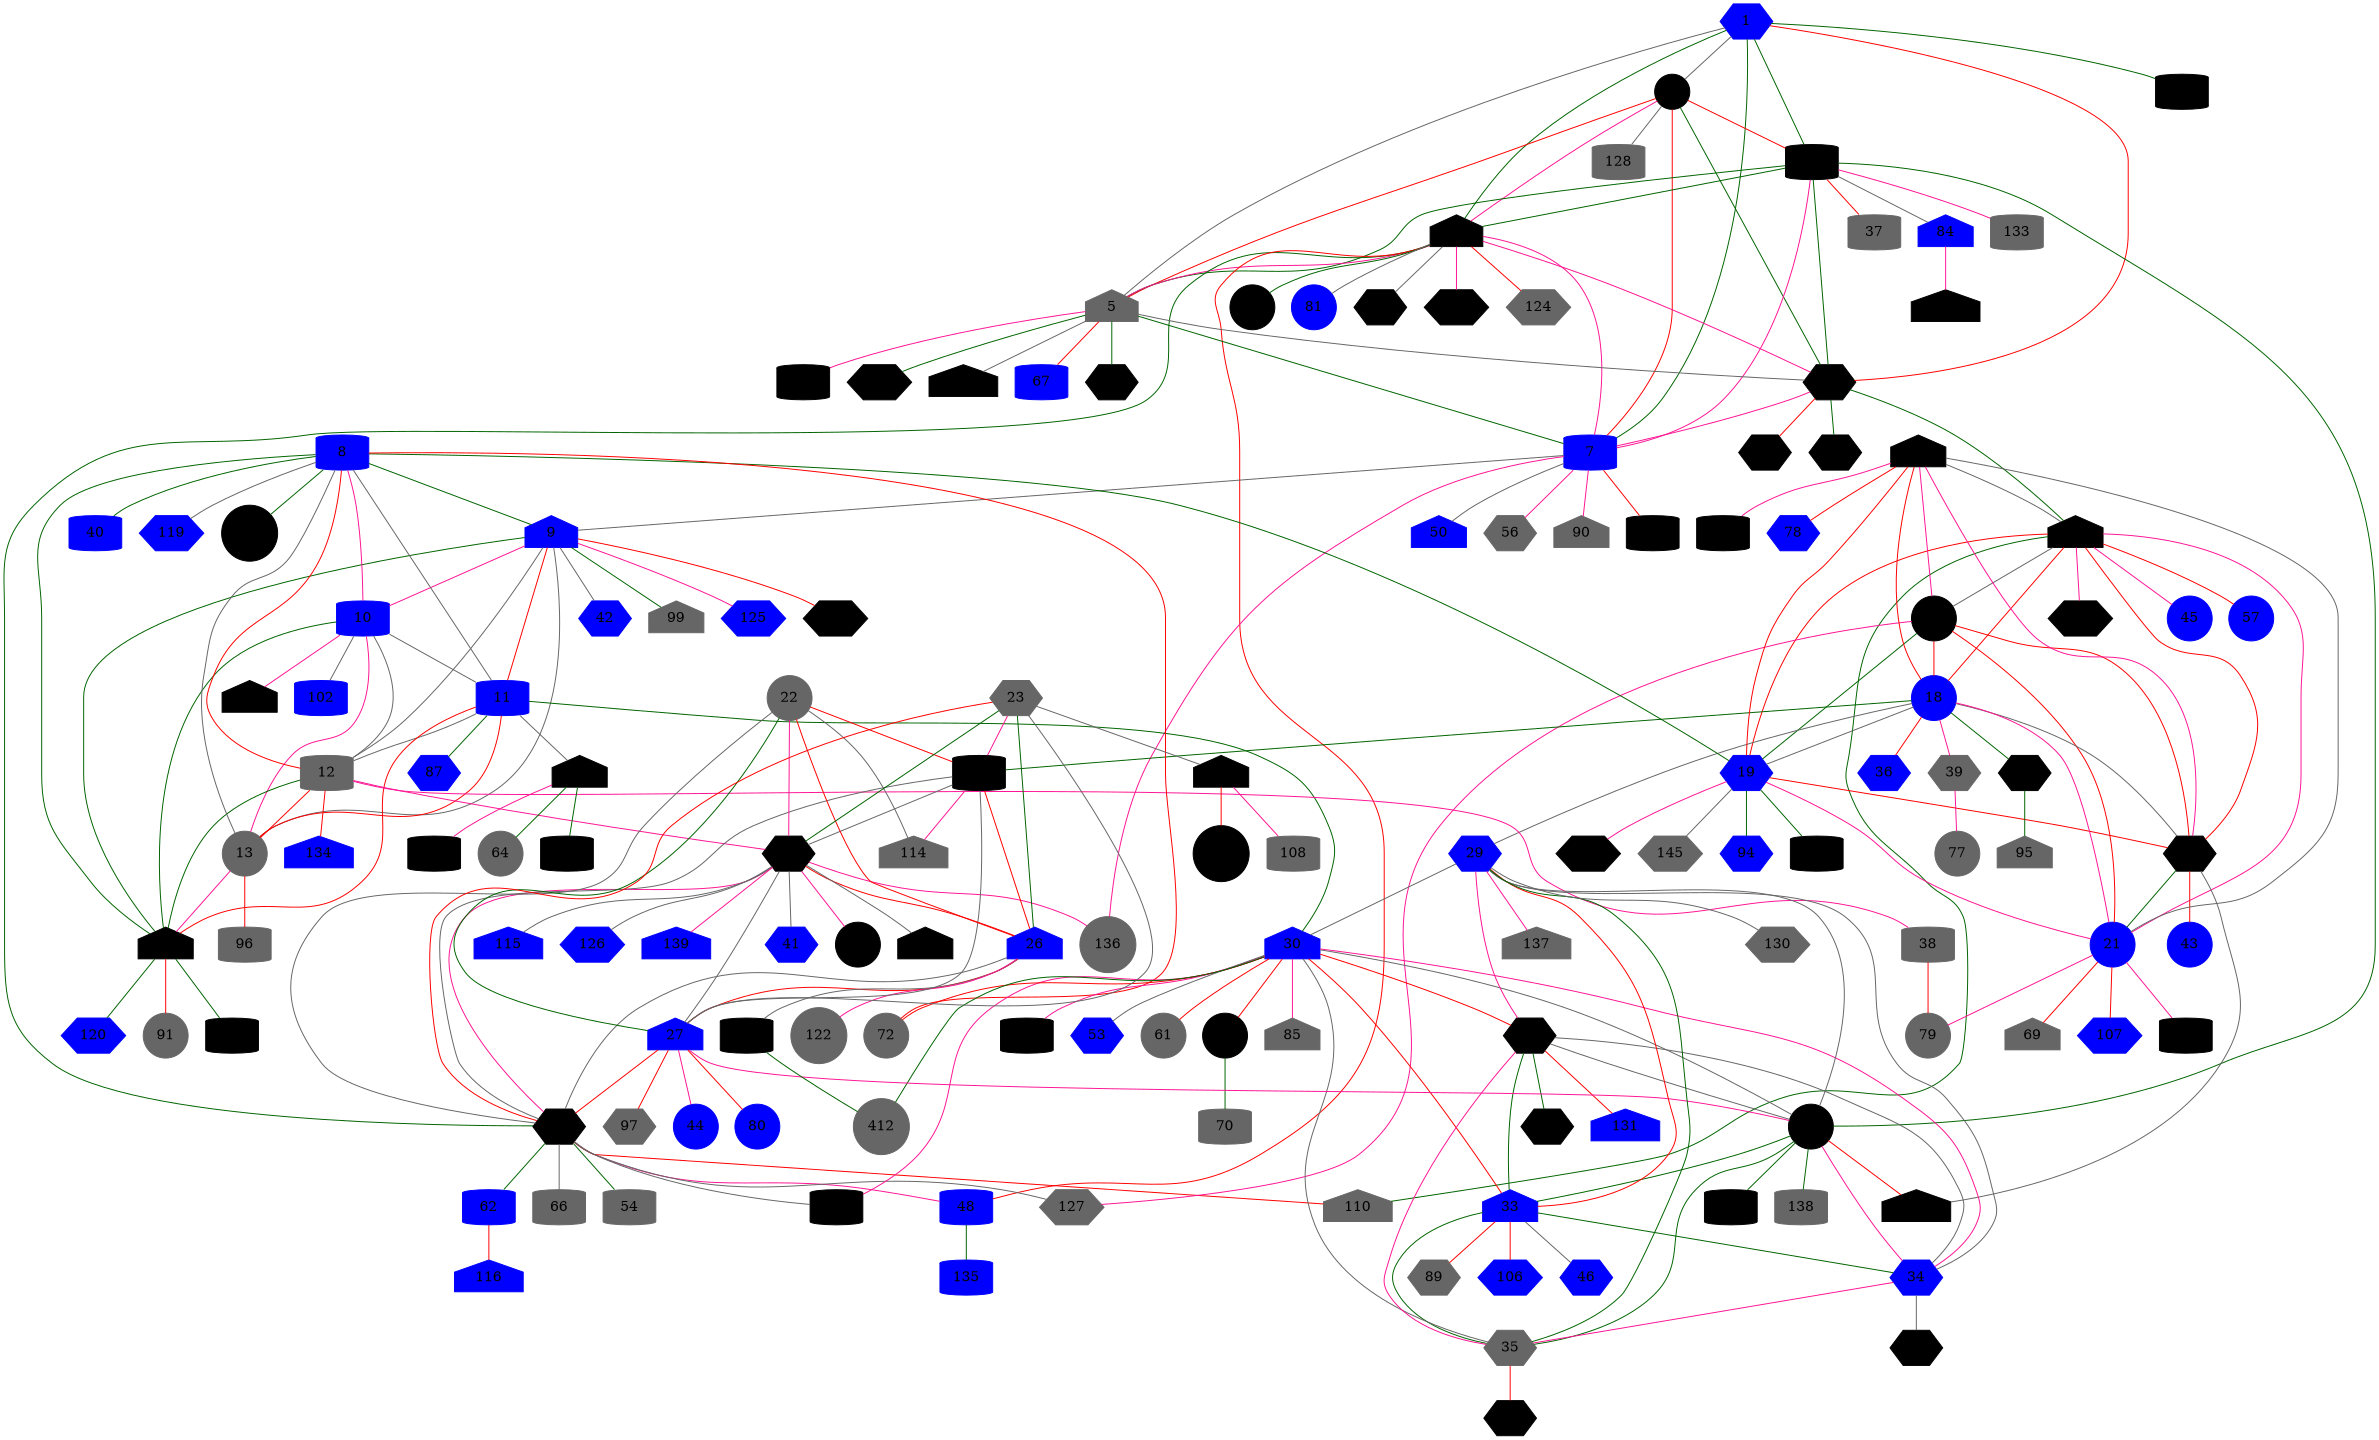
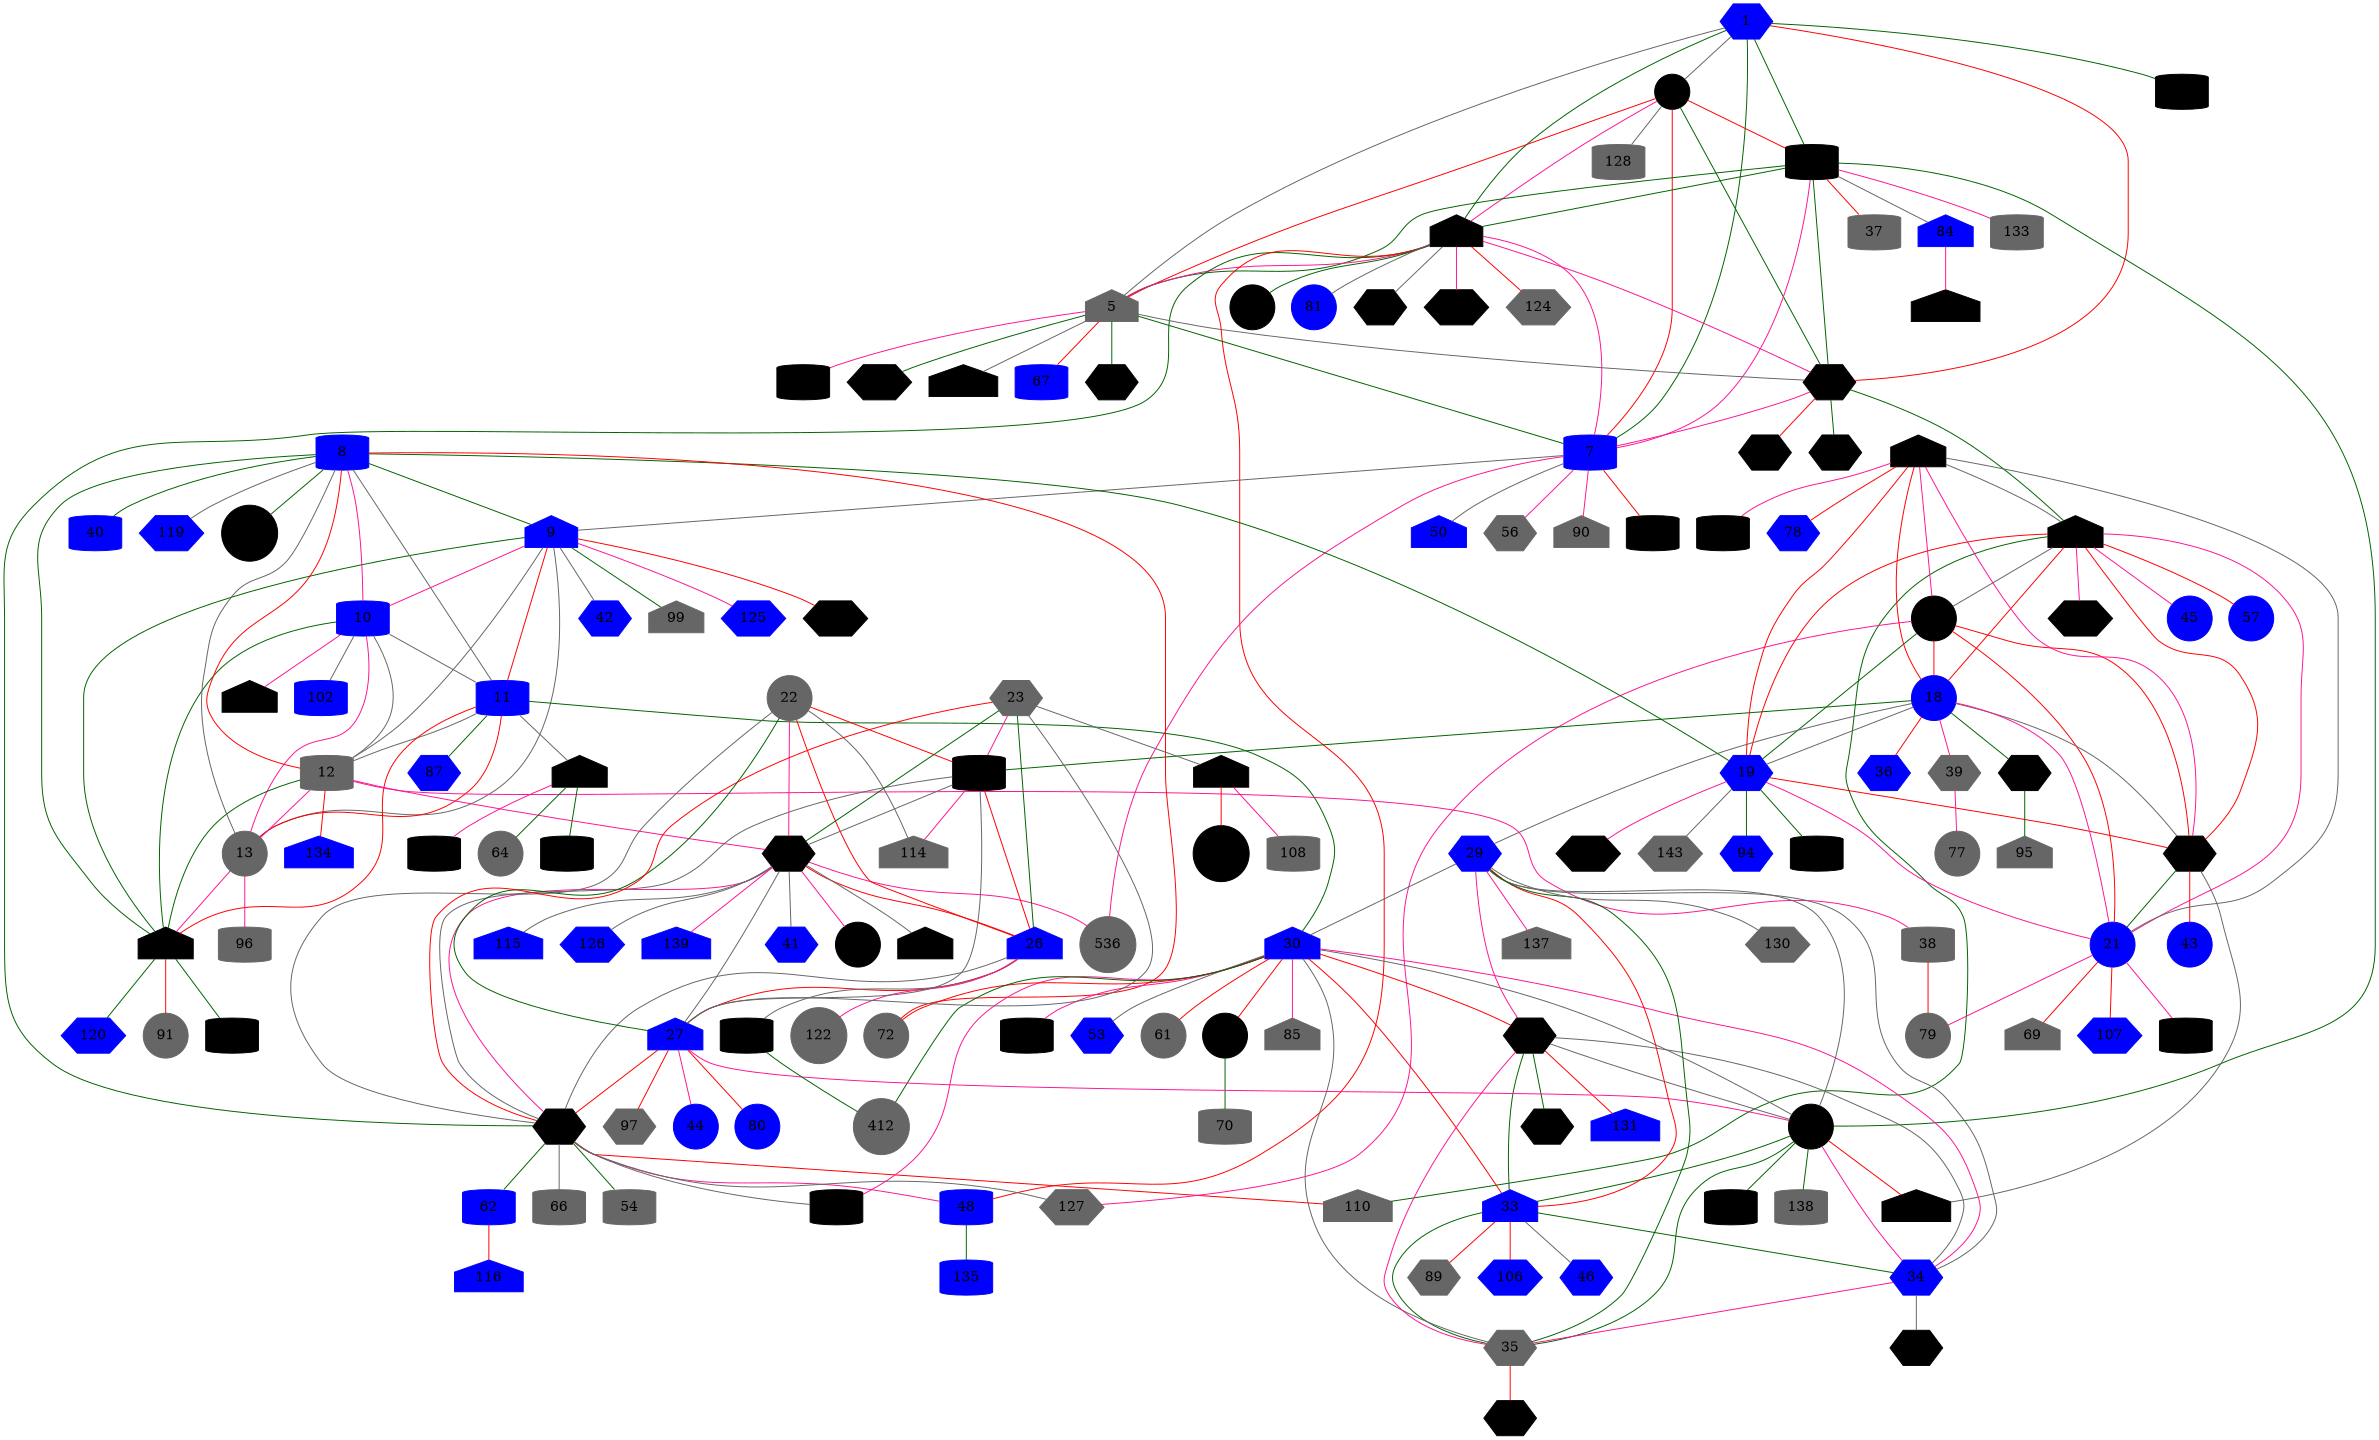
  graph {
    node [color=black shape=hexagon style=filled]
    edge [color=deeppink]
    1 [color=blue]
    2 [shape=circle]
    3 [shape=cylinder]
    4 [shape=house]
    5 [color=gray40 shape=house]
    6
    7 [color=blue shape=cylinder]
    100 [shape=cylinder]
    128 [color=gray40 shape=cylinder]
    32 [shape=circle]
    37 [color=gray40 shape=cylinder]
    84 [color=blue shape=house]
    133 [color=gray40 shape=cylinder]
    28
    48 [color=blue shape=cylinder]
    51 [shape=circle]
    81 [color=blue shape=circle]
    98
    111
    124 [color=gray40]
    67 [color=blue shape=cylinder]
    75
    88 [shape=cylinder]
    105
    142 [shape=house]
    16 [shape=house]
    58
    93
    9 [color=blue shape=house]
    50 [color=blue shape=house]
    56 [color=gray40]
    90 [color=gray40 shape=house]
    92 [shape=cylinder]
-   136 [color=gray40 shape=circle]
+   136 [color=gray40 shape=circle label=536]
    123 [shape=house]
    33 [color=blue shape=house]
    34 [color=blue]
    35 [color=gray40]
    121 [shape=cylinder]
    138 [color=gray40 shape=cylinder]
    117 [shape=house]
    110 [color=gray40 shape=house]
    127 [color=gray40]
    54 [color=gray40 shape=cylinder]
    62 [color=blue shape=cylinder]
    66 [color=gray40 shape=cylinder]
    141 [shape=cylinder]
    135 [color=blue shape=cylinder]
    19 [color=blue]
    17 [shape=circle]
    18 [color=blue shape=circle]
    20
    21 [color=blue shape=circle]
    45 [color=blue shape=circle]
    57 [color=blue shape=circle]
    132
    10 [color=blue shape=cylinder]
    11 [color=blue shape=cylinder]
    12 [color=gray40 shape=cylinder]
    13 [color=gray40 shape=circle]
    14 [shape=house]
    42 [color=blue]
    99 [color=gray40 shape=house]
    125 [color=blue]
    140
    8 [color=blue shape=cylinder]
    40 [color=blue shape=cylinder]
    72 [color=gray40 shape=circle]
    119 [color=blue]
    129 [shape=circle]
    74 [shape=house]
    102 [color=blue shape=cylinder]
    30 [color=blue shape=house]
    47 [shape=house]
    87 [color=blue]
    25
    38 [color=gray40 shape=cylinder]
    134 [color=blue shape=house]
    96 [color=gray40 shape=cylinder]
    91 [color=gray40 shape=circle]
    103 [shape=cylinder]
    120 [color=blue]
    94 [color=blue]
    104 [shape=cylinder]
    113
-   143 [color=gray40 label=145]
+   143 [color=gray40]
    31
    49 [shape=cylinder]
    53 [color=blue]
    61 [color=gray40 shape=circle]
    63 [shape=circle]
    85 [color=gray40 shape=house]
    n93 [color=gray40 label=412 shape=circle]
    55 [shape=cylinder]
    64 [color=gray40 shape=circle]
    118 [shape=cylinder]
    26 [color=blue shape=house]
    27 [color=blue shape=house]
    41 [color=blue]
    60 [shape=circle]
    82 [shape=house]
    115 [color=blue shape=house]
    126 [color=blue]
    139 [color=blue shape=house]
    79 [color=gray40 shape=circle]
    15 [shape=house]
    52 [shape=cylinder]
    78 [color=blue]
    24 [shape=cylinder]
    29 [color=blue]
    36 [color=blue]
    39 [color=gray40]
    68
    43 [color=blue shape=circle]
    59 [shape=cylinder]
    69 [color=gray40 shape=house]
    107 [color=blue]
    114 [color=gray40 shape=house]
    130 [color=gray40]
    137 [color=gray40 shape=house]
    77 [color=gray40 shape=circle]
    95 [color=gray40 shape=house]
    22 [color=gray40 shape=circle]
    23 [color=gray40]
    71 [shape=house]
    73 [shape=cylinder]
    122 [color=gray40 shape=circle]
    44 [color=blue shape=circle]
    80 [color=blue shape=circle]
    97 [color=gray40]
    101 [shape=circle]
    108 [color=gray40 shape=cylinder]
    116 [color=blue shape=house]
    86
    131 [color=blue shape=house]
    46 [color=blue]
    89 [color=gray40]
    106 [color=blue]
    65
    83
    70 [color=gray40 shape=cylinder]
    1 -- 2 [color=gray40]
    1 -- 3 [color=darkgreen]
    1 -- 4 [color=darkgreen]
    1 -- 5 [color=gray40]
    1 -- 6 [color=red]
    1 -- 7 [color=darkgreen]
    1 -- 100 [color=darkgreen]
    2 -- 3 [color=red]
    2 -- 4
    2 -- 5 [color=red]
    2 -- 6 [color=darkgreen]
    2 -- 7 [color=red]
    2 -- 128 [color=gray40]
    3 -- 4 [color=darkgreen]
    3 -- 5 [color=darkgreen]
    3 -- 6 [color=darkgreen]
    3 -- 7
    3 -- 32 [color=darkgreen]
    3 -- 37 [color=red]
    3 -- 84 [color=gray40]
    3 -- 133
    4 -- 5
    4 -- 6
    4 -- 7
    4 -- 28 [color=darkgreen]
    4 -- 48 [color=red]
    4 -- 51 [color=darkgreen]
    4 -- 81 [color=gray40]
    4 -- 98 [color=gray40]
    4 -- 111
    4 -- 124 [color=red]
    5 -- 6 [color=gray40]
    5 -- 7 [color=darkgreen]
    5 -- 67 [color=red]
    5 -- 75 [color=darkgreen]
    5 -- 88
    5 -- 105 [color=darkgreen]
    5 -- 142 [color=gray40]
    6 -- 7
    6 -- 16 [color=darkgreen]
    6 -- 58 [color=darkgreen]
    6 -- 93 [color=red]
    7 -- 9 [color=gray40]
    7 -- 50 [color=gray40]
    7 -- 56
    7 -- 90
    7 -- 92 [color=red]
    7 -- 136
    32 -- 123 [color=red]
    32 -- 33 [color=darkgreen]
    32 -- 34
    32 -- 35 [color=darkgreen]
    32 -- 121 [color=darkgreen]
    32 -- 138 [color=darkgreen]
    84 -- 117
    28 -- 48
    28 -- 110 [color=red]
    28 -- 127 [color=gray40]
    28 -- 54 [color=darkgreen]
    28 -- 62 [color=darkgreen]
    28 -- 66 [color=gray40]
    28 -- 141 [color=gray40]
    48 -- 135 [color=darkgreen]
    16 -- 110 [color=darkgreen]
    16 -- 19 [color=red]
    16 -- 17 [color=gray40]
    16 -- 18 [color=red]
    16 -- 20 [color=red]
    16 -- 21
    16 -- 45
    16 -- 57 [color=red]
    16 -- 132
    9 -- 10
    9 -- 11 [color=red]
    9 -- 12 [color=gray40]
    9 -- 13 [color=gray40]
    9 -- 14 [color=darkgreen]
    9 -- 42 [color=gray40]
    9 -- 99 [color=darkgreen]
    9 -- 125
    9 -- 140 [color=red]
    33 -- 34 [color=darkgreen]
    33 -- 35 [color=darkgreen]
    33 -- 46 [color=gray40]
    33 -- 89 [color=red]
    33 -- 106 [color=red]
    34 -- 35
    34 -- 65 [color=gray40]
    35 -- 83 [color=red]
    62 -- 116 [color=red]
    19 -- 20 [color=red]
    19 -- 21
    19 -- 94 [color=darkgreen]
    19 -- 104 [color=darkgreen]
    19 -- 113
    19 -- 143 [color=gray40]
    17 -- 127
    17 -- 19 [color=darkgreen]
    17 -- 18 [color=red]
    17 -- 20 [color=red]
    17 -- 21 [color=red]
    18 -- 19 [color=gray40]
    18 -- 20 [color=gray40]
    18 -- 21
    18 -- 24 [color=darkgreen]
    18 -- 29 [color=gray40]
    18 -- 36 [color=red]
    18 -- 39
    18 -- 68 [color=darkgreen]
    20 -- 123 [color=gray40]
    20 -- 21 [color=darkgreen]
    20 -- 43 [color=red]
    21 -- 79
    21 -- 59
    21 -- 69 [color=red]
    21 -- 107 [color=red]
    10 -- 11 [color=gray40]
    10 -- 12 [color=gray40]
    10 -- 13
    10 -- 14 [color=darkgreen]
    10 -- 74
    10 -- 102 [color=gray40]
    11 -- 12 [color=gray40]
    11 -- 13 [color=red]
    11 -- 14 [color=red]
    11 -- 30 [color=darkgreen]
    11 -- 47 [color=gray40]
    11 -- 87 [color=darkgreen]
-   12 -- 13 [color=red]
+   12 -- 13
    12 -- 14 [color=darkgreen]
    12 -- 25
    12 -- 38
    12 -- 134 [color=red]
    13 -- 14
-   13 -- 96 [color=red]
+   13 -- 96
    14 -- 91 [color=red]
    14 -- 103 [color=darkgreen]
    14 -- 120 [color=darkgreen]
    8 -- 9 [color=darkgreen]
    8 -- 19 [color=darkgreen]
    8 -- 10
    8 -- 11 [color=gray40]
    8 -- 12 [color=red]
    8 -- 13 [color=gray40]
    8 -- 14 [color=darkgreen]
    8 -- 40 [color=darkgreen]
    8 -- 72 [color=red]
    8 -- 119 [color=gray40]
    8 -- 129 [color=darkgreen]
    30 -- 32 [color=gray40]
    30 -- 33 [color=red]
    30 -- 34
    30 -- 35 [color=gray40]
    30 -- 141
    30 -- 72 [color=red]
    30 -- 31 [color=red]
    30 -- 49
    30 -- 53 [color=gray40]
    30 -- 61 [color=red]
    30 -- 63 [color=red]
    30 -- 85
    30 -- n93 [color=darkgreen]
    47 -- 55
    47 -- 64 [color=darkgreen]
    47 -- 118 [color=darkgreen]
    25 -- 28
    25 -- 136
    25 -- 26 [color=red]
    25 -- 27 [color=gray40]
    25 -- 41 [color=gray40]
    25 -- 60
    25 -- 82 [color=gray40]
    25 -- 115 [color=gray40]
    25 -- 126 [color=gray40]
    25 -- 139
    38 -- 79 [color=red]
    31 -- 32 [color=gray40]
    31 -- 33 [color=darkgreen]
    31 -- 34 [color=gray40]
    31 -- 35
    31 -- 86 [color=darkgreen]
    31 -- 131 [color=red]
    63 -- 70 [color=darkgreen]
    26 -- 28 [color=gray40]
    26 -- 27 [color=red]
    26 -- 73 [color=gray40]
    26 -- 122
    27 -- 32
    27 -- 28 [color=red]
    27 -- 44
    27 -- 80 [color=red]
    27 -- 97 [color=red]
    15 -- 16 [color=gray40]
    15 -- 19 [color=red]
    15 -- 17
    15 -- 18 [color=red]
    15 -- 20
    15 -- 21 [color=gray40]
    15 -- 52
    15 -- 78 [color=red]
    24 -- 28 [color=gray40]
    24 -- 25 [color=gray40]
    24 -- 26 [color=red]
    24 -- 27 [color=gray40]
    24 -- 114
    29 -- 32 [color=gray40]
    29 -- 33 [color=red]
    29 -- 34 [color=gray40]
    29 -- 35 [color=darkgreen]
    29 -- 30 [color=gray40]
    29 -- 31
    29 -- 130 [color=gray40]
    29 -- 137
    39 -- 77
    68 -- 95 [color=darkgreen]
    22 -- 28 [color=gray40]
    22 -- 25
    22 -- 26 [color=red]
    22 -- 27 [color=darkgreen]
    22 -- 24 [color=red]
    22 -- 114 [color=gray40]
    23 -- 28 [color=red]
    23 -- 25 [color=darkgreen]
    23 -- 26 [color=darkgreen]
    23 -- 27 [color=gray40]
    23 -- 24
    23 -- 71 [color=gray40]
    71 -- 101 [color=red]
    71 -- 108
    73 -- n93 [color=darkgreen]
  }
